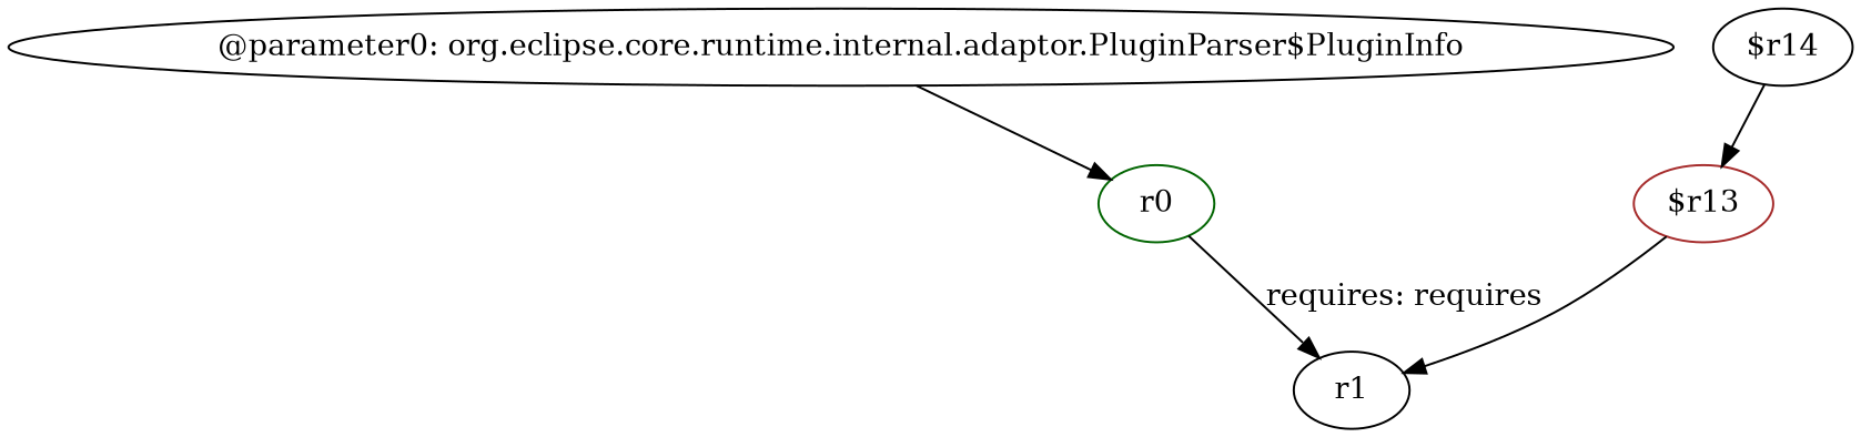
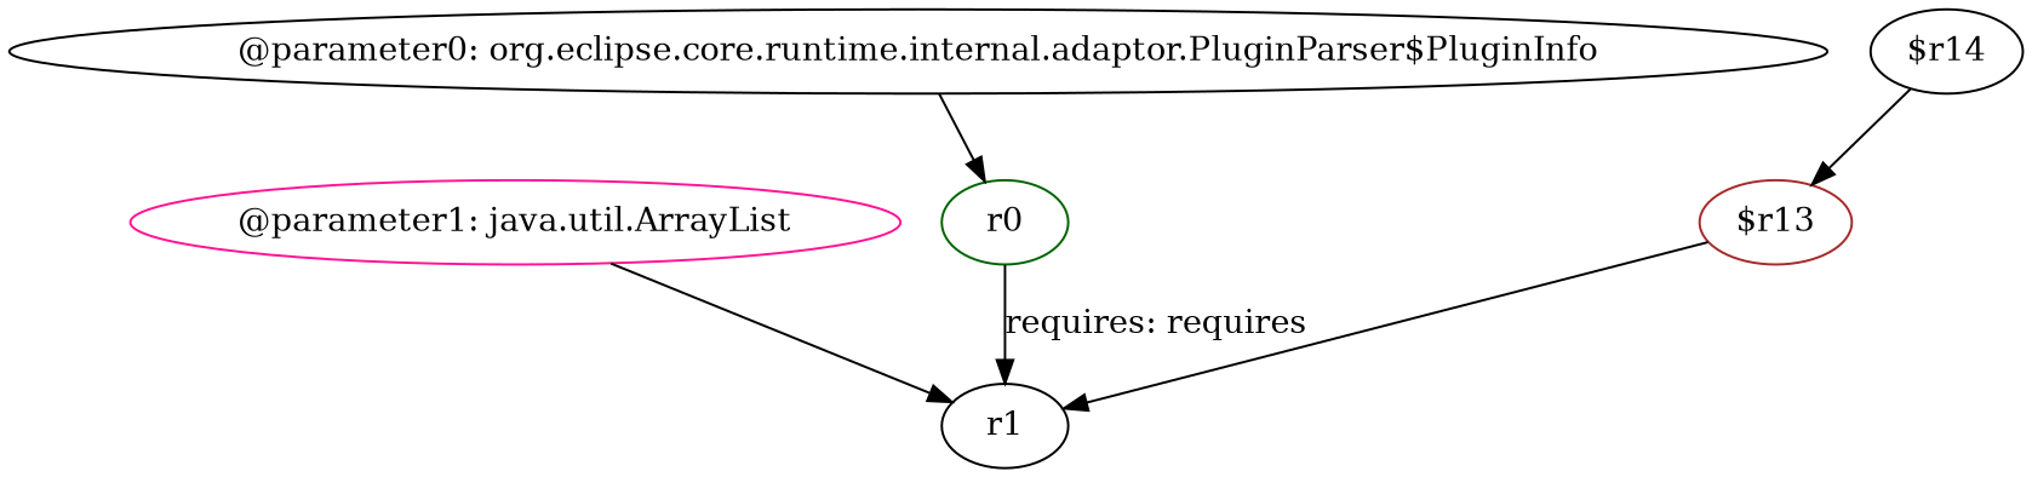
  digraph {
    node [color=black]
+   n1 [color=deeppink label="@parameter1: java.util.ArrayList"]
    n2 [label=r1]
    n3 [label="@parameter0: org.eclipse.core.runtime.internal.adaptor.PluginParser$PluginInfo"]
    n4 [color=darkgreen label=r0]
    n5 [label="$r14"]
    n6 [color=brown label="$r13"]
+   n1 -> n2
    n3 -> n4
    n4 -> n2 [label="requires: requires"]
    n5 -> n6
    n6 -> n2
  }
